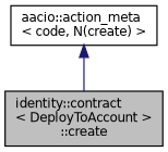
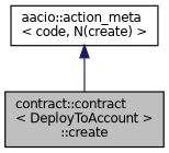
  digraph {
    node [color=black fontname=Helvetica fontsize=10 shape=record style=filled]
-   n1 [fillcolor=grey75 fontcolor=black height=0.2 label="identity::contract\l\< DeployToAccount \>\l::create" width=0.4]
+   n1 [fillcolor=grey75 fontcolor=black height=0.2 label="contract::contract\l\< DeployToAccount \>\l::create" width=0.4]
    n2 [fillcolor=white height=0.2 label="aacio::action_meta\l\< code, N(create) \>" width=0.4]
    n2 -> n1 [color=midnightblue dir=back fontname=Helvetica fontsize=10 labelfontname=Helvetica labelfontsize=10 style=solid]
  }
